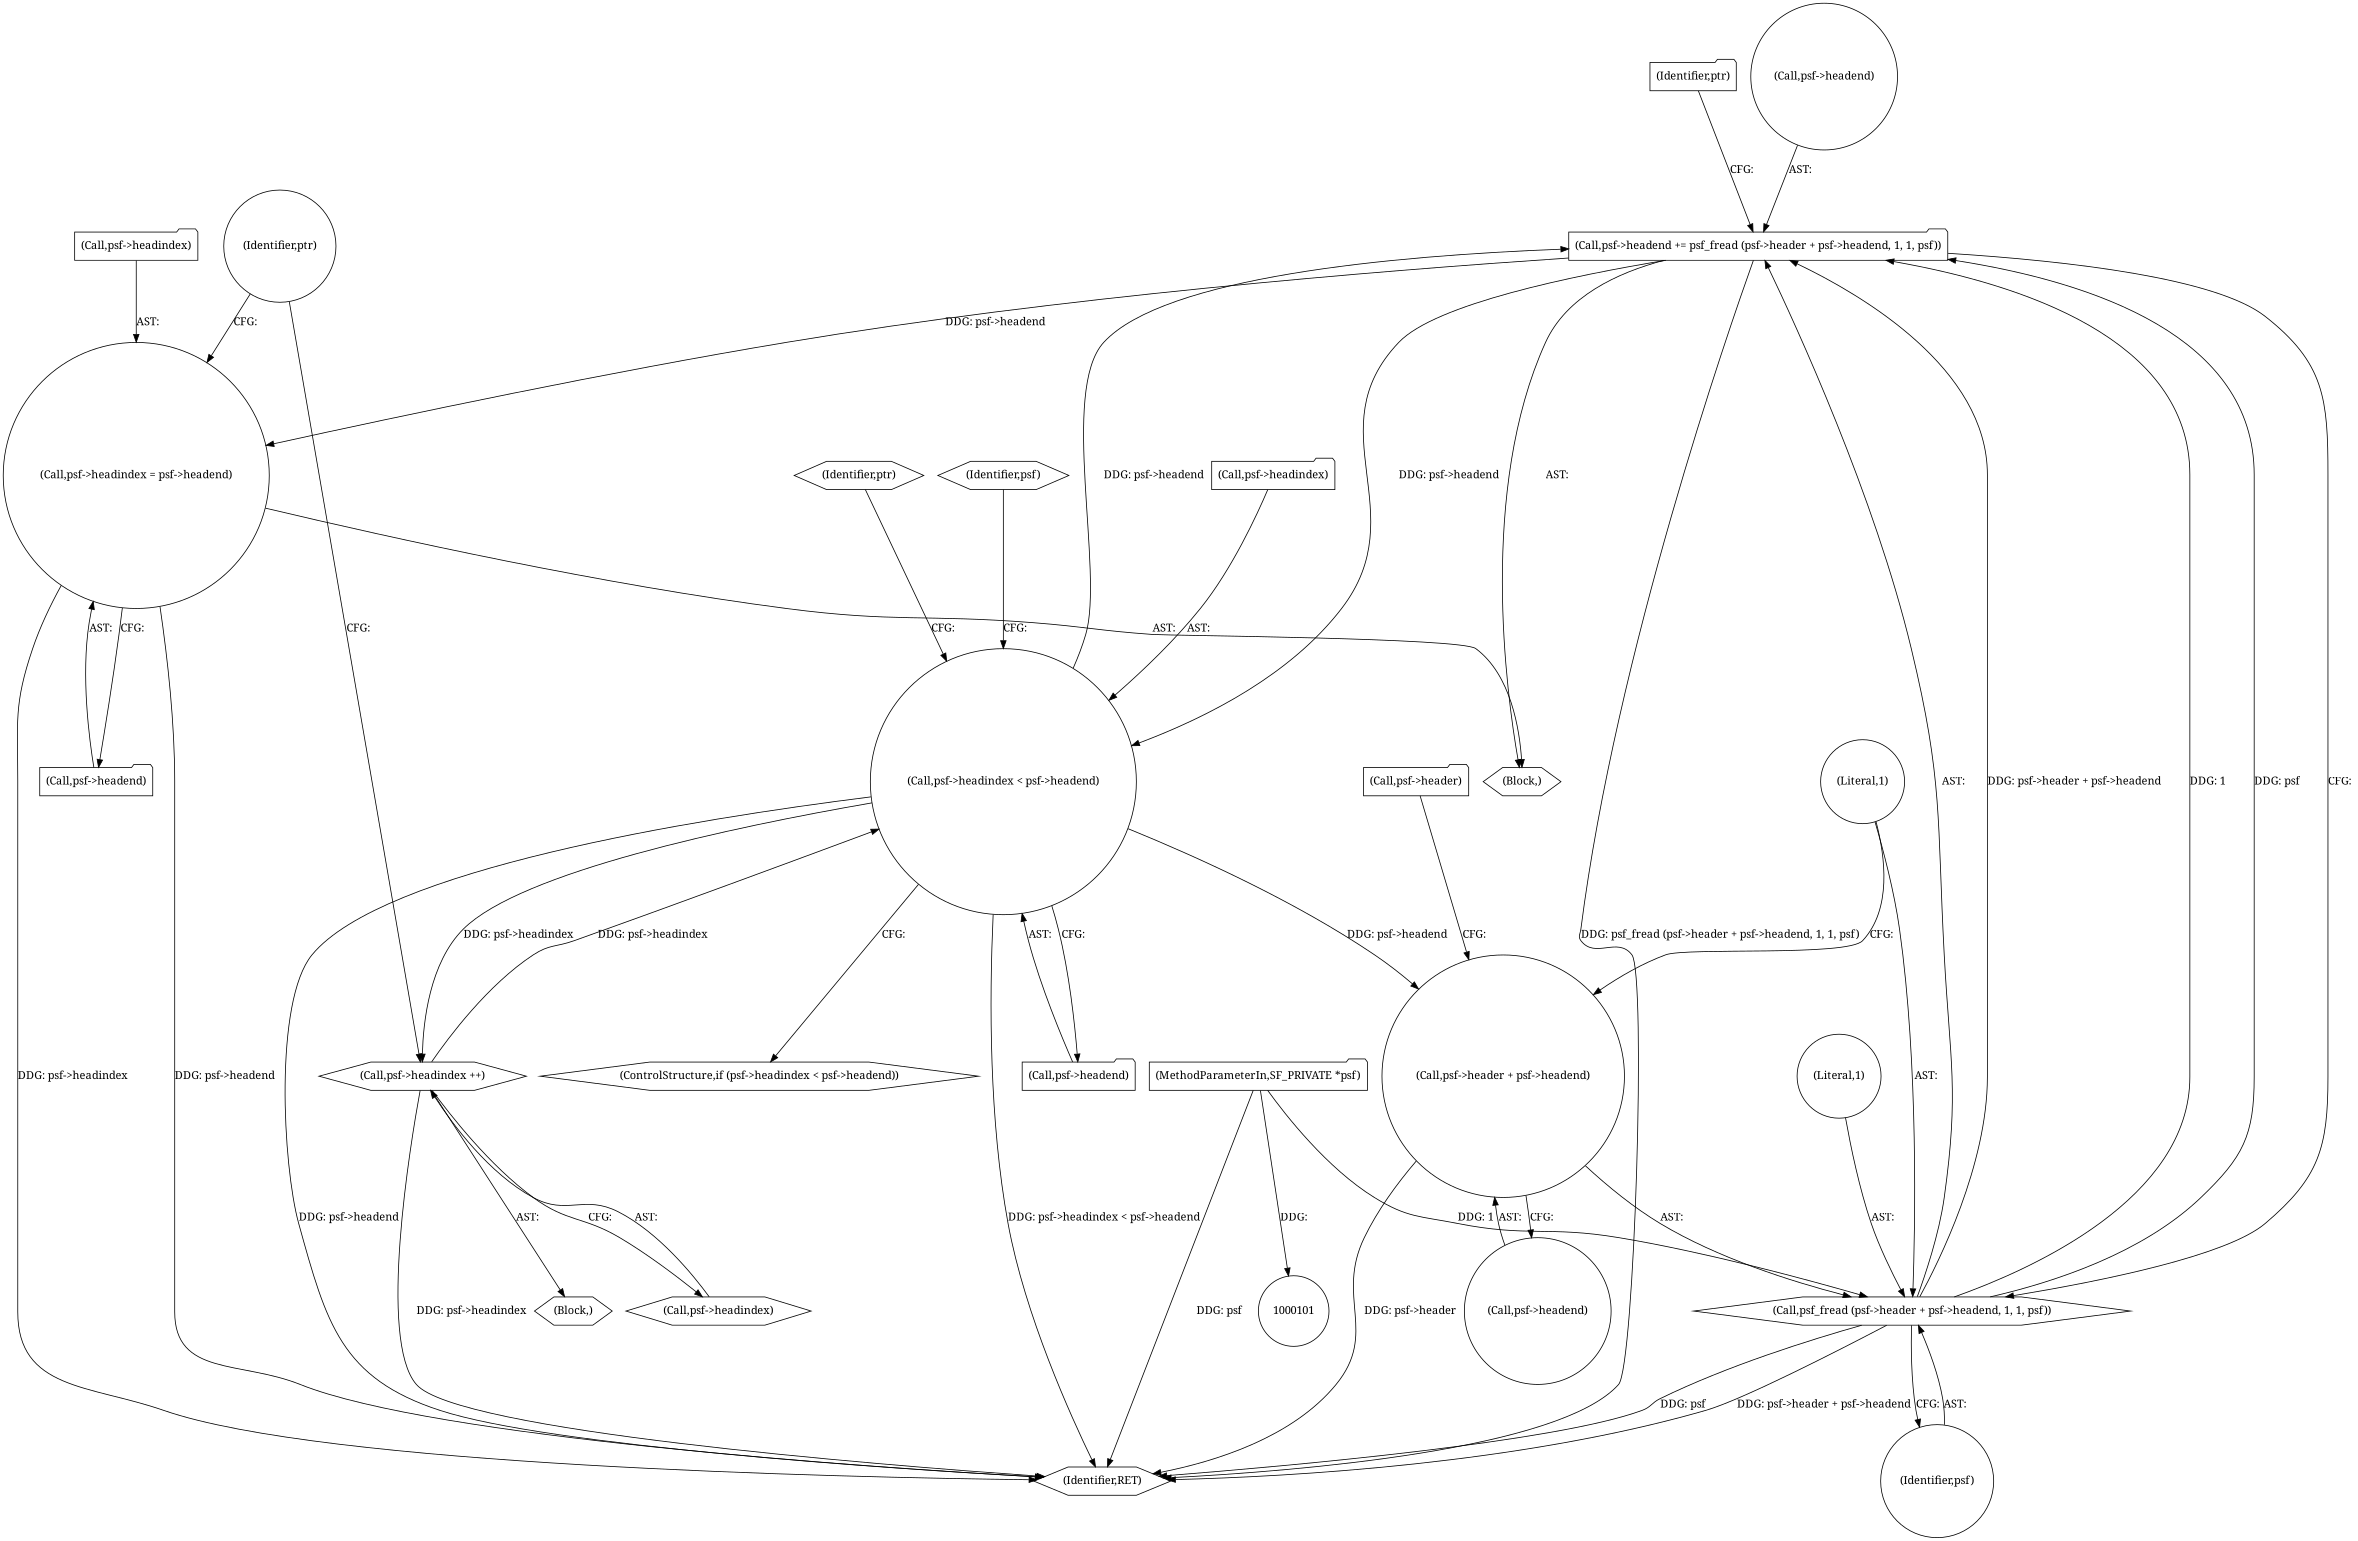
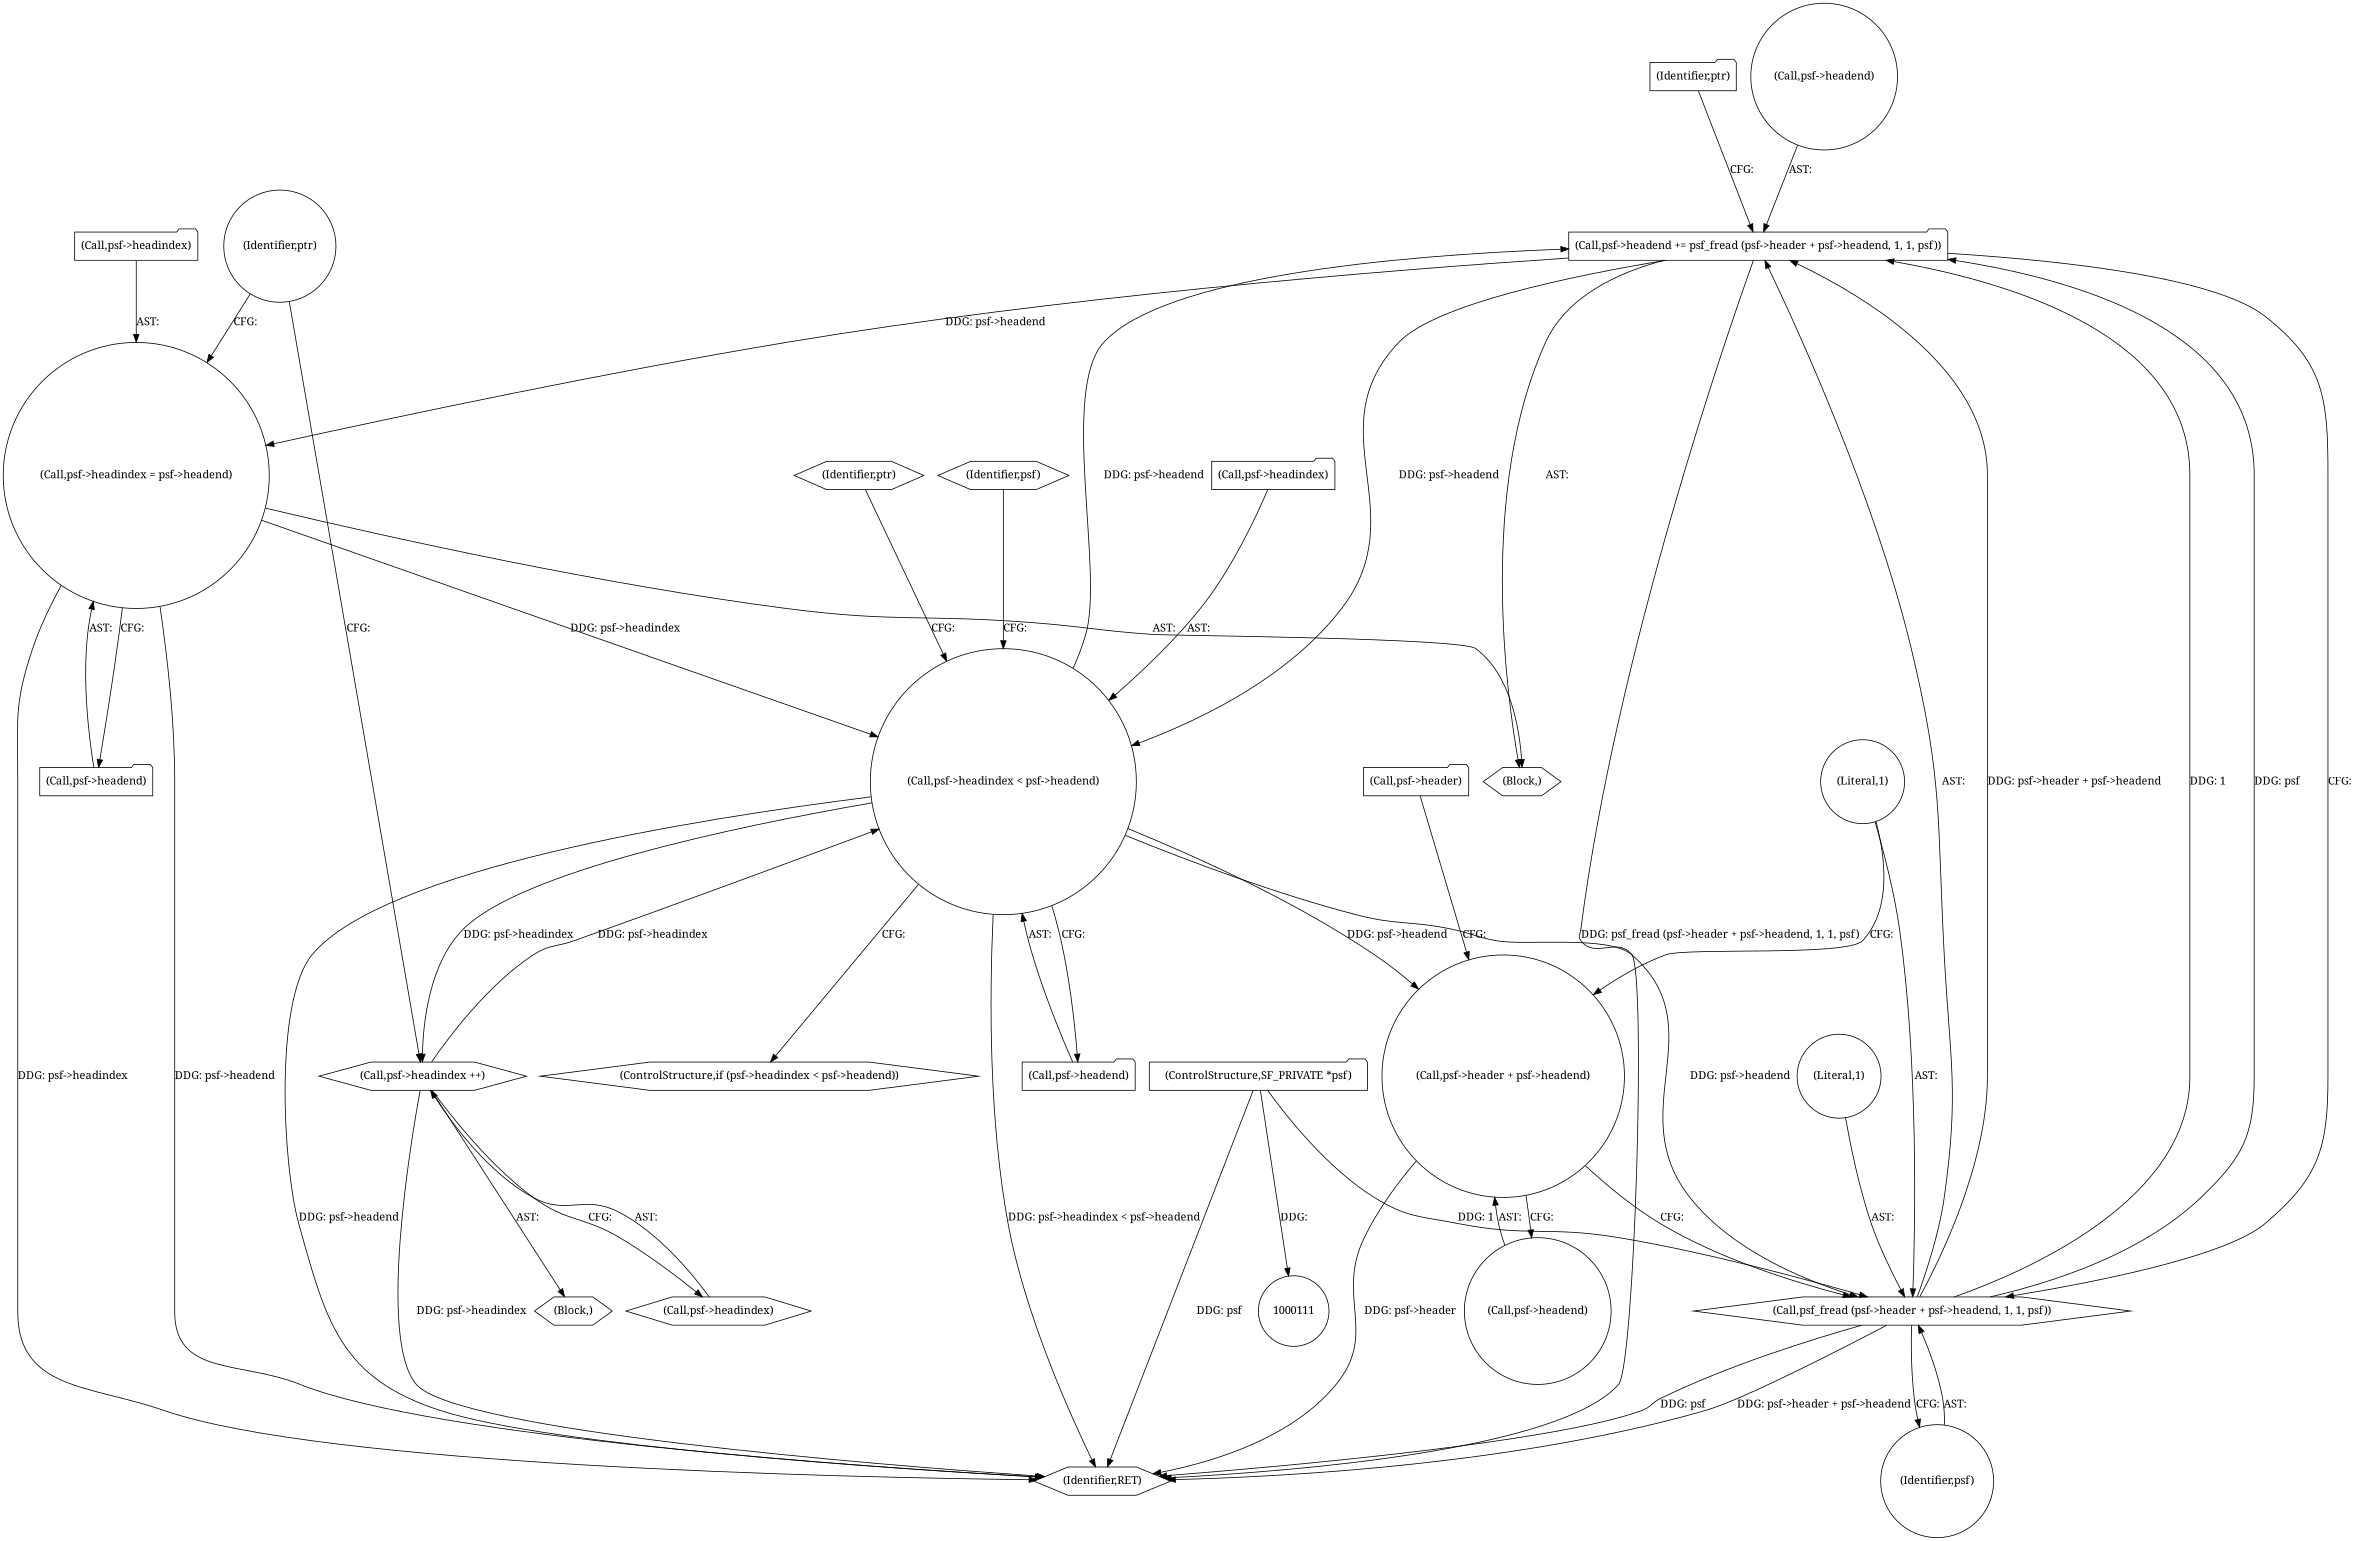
  digraph {
    fontname="Noto Serif"
    node [fontname="Noto Serif" shape=circle]
    edge [fontname="Noto Serif"]
    n1 [label="(Call,psf->headend += psf_fread (psf->header + psf->headend, 1, 1, psf))" shape=folder]
    n2 [label="(Call,psf_fread (psf->header + psf->headend, 1, 1, psf))" shape=hexagon]
    n3 [label="(Call,psf->headindex < psf->headend)"]
    n4 [label="(Call,psf->headindex = psf->headend)"]
    n5 [label="(Block,)" shape=hexagon]
    n6 [label="(Identifier,RET)" shape=hexagon]
    n7 [label="(Identifier,psf)"]
    n8 [label="(Call,psf->headindex ++)" shape=hexagon]
    n9 [label="(Call,psf->header + psf->headend)"]
    n10 [label="(ControlStructure,if (psf->headindex < psf->headend))" shape=hexagon]
    n11 [label="(Call,psf->headend)" shape=folder]
    n12 [label="(Call,psf->headend)" shape=folder]
    n13 [label="(Block,)" shape=hexagon]
    n14 [label="(Call,psf->headindex)" shape=hexagon]
    n15 [label="(Call,psf->headend)"]
-   n16 [label="(MethodParameterIn,SF_PRIVATE *psf)" shape=folder]
-   1000101
+   n16 [label="(ControlStructure,SF_PRIVATE *psf)" shape=folder]
+   1000101 [label=1000111]
    n18 [label="(Identifier,ptr)" shape=hexagon]
    n19 [label="(Call,psf->header)" shape=folder]
    n20 [label="(Literal,1)"]
    n21 [label="(Identifier,psf)" shape=hexagon]
    n22 [label="(Call,psf->headindex)" shape=folder]
    n23 [label="(Literal,1)"]
    n24 [label="(Identifier,ptr)"]
    n25 [label="(Identifier,ptr)" shape=folder]
    n26 [label="(Call,psf->headend)"]
    n27 [label="(Call,psf->headindex)" shape=folder]
    n1 -> n2 [label="CFG: "]
    n1 -> n3 [label="DDG: psf->headend"]
    n1 -> n4 [label="DDG: psf->headend"]
    n1 -> n5 [label="AST: "]
    n1 -> n6 [label="DDG: psf_fread (psf->header + psf->headend, 1, 1, psf)"]
    n2 -> n1 [label="AST: "]
    n2 -> n1 [label="DDG: psf->header + psf->headend"]
    n2 -> n1 [label="DDG: 1"]
    n2 -> n1 [label="DDG: psf"]
    n2 -> n6 [label="DDG: psf"]
    n2 -> n6 [label="DDG: psf->header + psf->headend"]
    n2 -> n7 [label="CFG: "]
    n3 -> n1 [label="DDG: psf->headend"]
+   n3 -> n2 [label="DDG: psf->headend"]
    n3 -> n6 [label="DDG: psf->headend"]
    n3 -> n6 [label="DDG: psf->headindex < psf->headend"]
    n3 -> n8 [label="DDG: psf->headindex"]
    n3 -> n9 [label="DDG: psf->headend"]
    n3 -> n10 [label="CFG: "]
    n3 -> n11 [label="CFG: "]
+   n4 -> n3 [label="DDG: psf->headindex"]
    n4 -> n5 [label="AST: "]
    n4 -> n6 [label="DDG: psf->headindex"]
    n4 -> n6 [label="DDG: psf->headend"]
    n4 -> n12 [label="CFG: "]
    n7 -> n2 [label="AST: "]
    n8 -> n3 [label="DDG: psf->headindex"]
    n8 -> n6 [label="DDG: psf->headindex"]
    n8 -> n13 [label="AST: "]
    n8 -> n14 [label="CFG: "]
-   n9 -> n2 [label="AST: "]
+   n9 -> n2 [label="CFG: "]
    n9 -> n6 [label="DDG: psf->header"]
    n9 -> n15 [label="CFG: "]
    n11 -> n3 [label="AST: "]
    n12 -> n4 [label="AST: "]
    n14 -> n8 [label="AST: "]
    n15 -> n9 [label="AST: "]
    n16 -> n2 [label="DDG: 1"]
    n16 -> n6 [label="DDG: psf"]
    n16 -> 1000101 [label="DDG: "]
    n18 -> n3 [label="CFG: "]
    n19 -> n9 [label="CFG: "]
    n20 -> n2 [label="AST: "]
    n20 -> n9 [label="CFG: "]
    n21 -> n3 [label="CFG: "]
    n22 -> n4 [label="AST: "]
    n23 -> n2 [label="AST: "]
    n24 -> n4 [label="CFG: "]
    n24 -> n8 [label="CFG: "]
    n25 -> n1 [label="CFG: "]
    n26 -> n1 [label="AST: "]
    n27 -> n3 [label="AST: "]
  }
